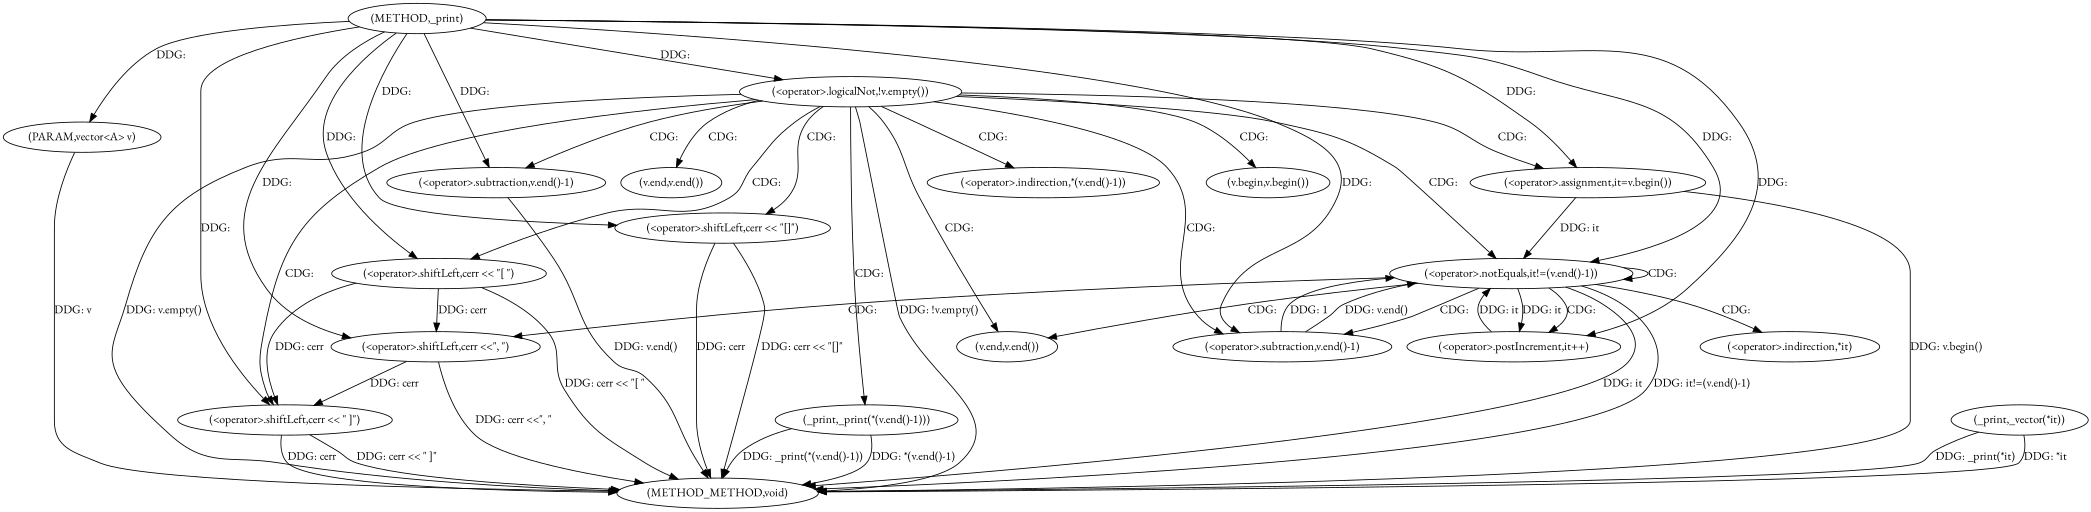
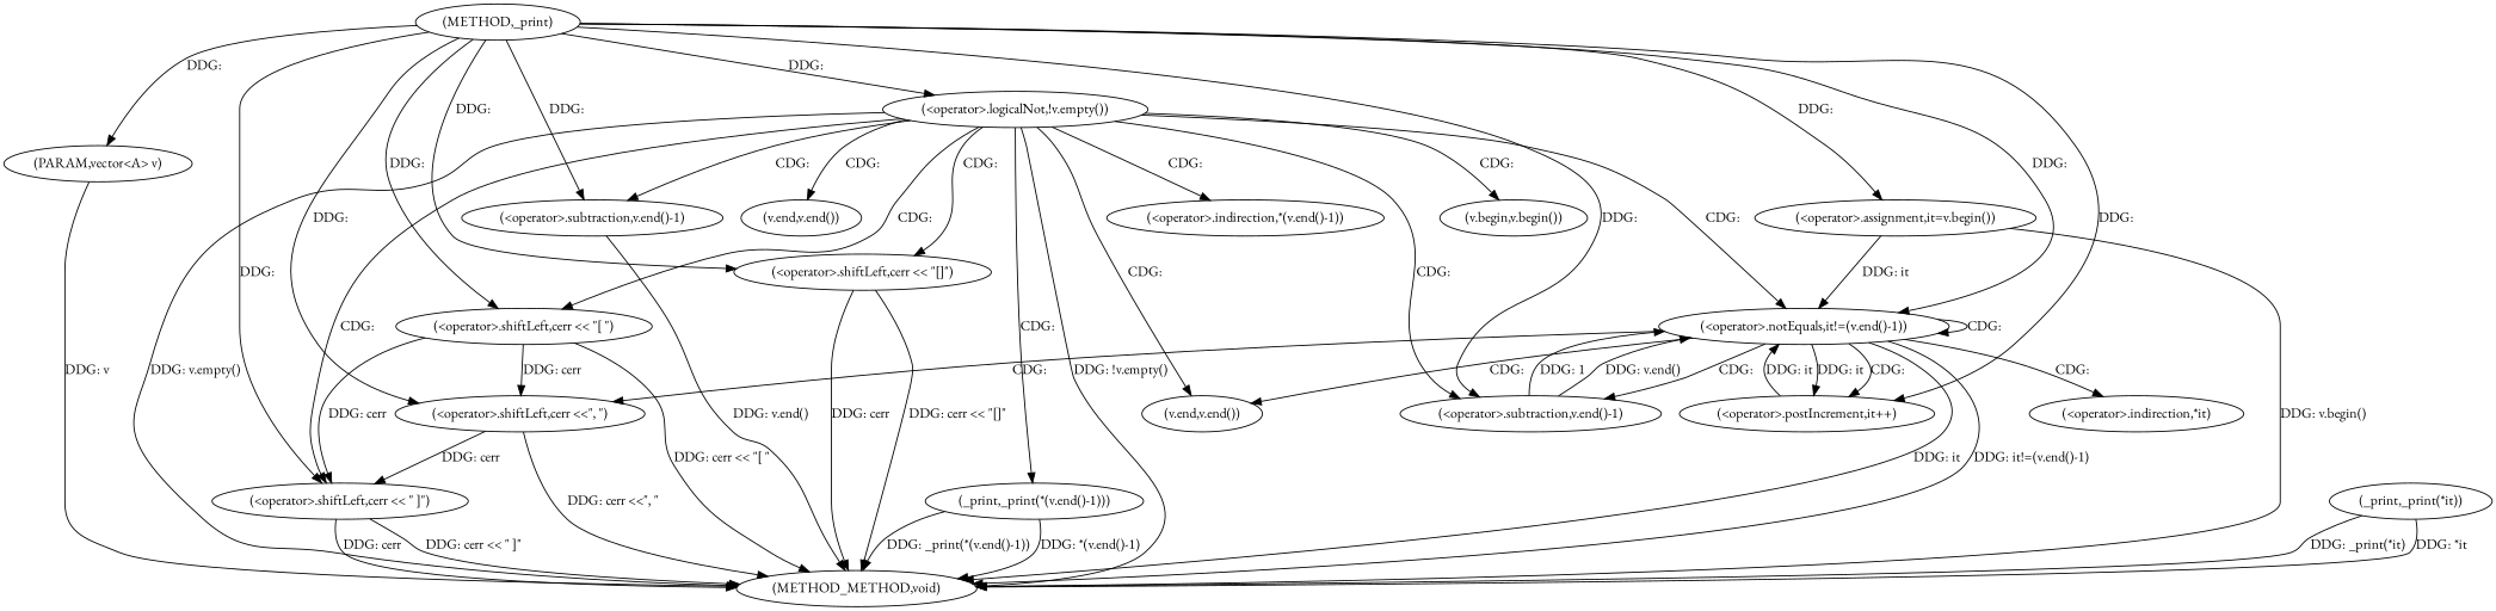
  digraph {
    fontname="EB Garamond"
    node [fontname="EB Garamond"]
    edge [fontname="EB Garamond"]
    n1 [label="(METHOD,_print)"]
    n2 [label="(PARAM,vector<A> v)"]
    n3 [label="(<operator>.logicalNot,!v.empty())"]
    n4 [label="(<operator>.shiftLeft,cerr << \"[ \")"]
    n5 [label="(<operator>.shiftLeft,cerr << \" ]\")"]
    n6 [label="(<operator>.assignment,it=v.begin())"]
    n7 [label="(<operator>.notEquals,it!=(v.end()-1))"]
    n8 [label="(<operator>.postIncrement,it++)"]
    n9 [label="(<operator>.shiftLeft,cerr << \"[]\")"]
    n10 [label="(<operator>.shiftLeft,cerr <<\", \")"]
    n11 [label="(<operator>.subtraction,v.end()-1)"]
    n12 [label="(<operator>.subtraction,v.end()-1)"]
    n13 [label="(METHOD_METHOD,void)"]
    n14 [label="(_print,_print(*(v.end()-1)))"]
    n15 [label="(<operator>.indirection,*(v.end()-1))"]
    n16 [label="(v.begin,v.begin())"]
    n17 [label="(v.end,v.end())"]
    n18 [label="(v.end,v.end())"]
    n19 [label="(<operator>.indirection,*it)"]
-   n20 [label="(_print,_vector(*it))"]
+   n20 [label="(_print,_print(*it))"]
    n1 -> n2 [label="DDG: "]
    n1 -> n3 [label="DDG: "]
    n1 -> n4 [label="DDG: "]
    n1 -> n5 [label="DDG: "]
    n1 -> n6 [label="DDG: "]
    n1 -> n7 [label="DDG: "]
    n1 -> n8 [label="DDG: "]
    n1 -> n9 [label="DDG: "]
    n1 -> n10 [label="DDG: "]
    n1 -> n11 [label="DDG: "]
    n1 -> n12 [label="DDG: "]
    n2 -> n13 [label="DDG: v"]
    n3 -> n4 [label="CDG: "]
    n3 -> n5 [label="CDG: "]
-   n3 -> n6 [label="CDG: "]
    n3 -> n7 [label="CDG: "]
    n3 -> n9 [label="CDG: "]
    n3 -> n11 [label="CDG: "]
    n3 -> n12 [label="CDG: "]
    n3 -> n13 [label="DDG: v.empty()"]
    n3 -> n13 [label="DDG: !v.empty()"]
    n3 -> n14 [label="CDG: "]
    n3 -> n15 [label="CDG: "]
    n3 -> n16 [label="CDG: "]
    n3 -> n17 [label="CDG: "]
    n3 -> n18 [label="CDG: "]
    n4 -> n5 [label="DDG: cerr"]
    n4 -> n10 [label="DDG: cerr"]
    n4 -> n13 [label="DDG: cerr << \"[ \""]
    n5 -> n13 [label="DDG: cerr"]
    n5 -> n13 [label="DDG: cerr << \" ]\""]
    n6 -> n7 [label="DDG: it"]
    n6 -> n13 [label="DDG: v.begin()"]
    n7 -> n7 [label="CDG: "]
    n7 -> n8 [label="DDG: it"]
    n7 -> n8 [label="CDG: "]
    n7 -> n10 [label="CDG: "]
    n7 -> n11 [label="CDG: "]
    n7 -> n13 [label="DDG: it"]
    n7 -> n13 [label="DDG: it!=(v.end()-1)"]
    n7 -> n17 [label="CDG: "]
    n7 -> n19 [label="CDG: "]
    n8 -> n7 [label="DDG: it"]
    n9 -> n13 [label="DDG: cerr"]
    n9 -> n13 [label="DDG: cerr << \"[]\""]
    n10 -> n5 [label="DDG: cerr"]
    n10 -> n13 [label="DDG: cerr <<\", \""]
    n11 -> n7 [label="DDG: 1"]
    n11 -> n7 [label="DDG: v.end()"]
    n12 -> n13 [label="DDG: v.end()"]
    n14 -> n13 [label="DDG: *(v.end()-1)"]
    n14 -> n13 [label="DDG: _print(*(v.end()-1))"]
    n20 -> n13 [label="DDG: *it"]
    n20 -> n13 [label="DDG: _print(*it)"]
  }
